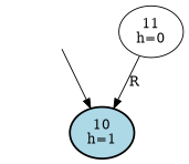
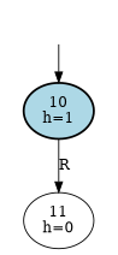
  digraph {
    node [style=filled]
    DUMMY [style=invis]
    n2 [fillcolor=lightblue label="10\nh=1" penwidth=2]
    n3 [fillcolor=white label="11\nh=0"]
    DUMMY -> n2
-   n3 -> n2 [label=R]
+   n2 -> n3 [label=R]
  }
